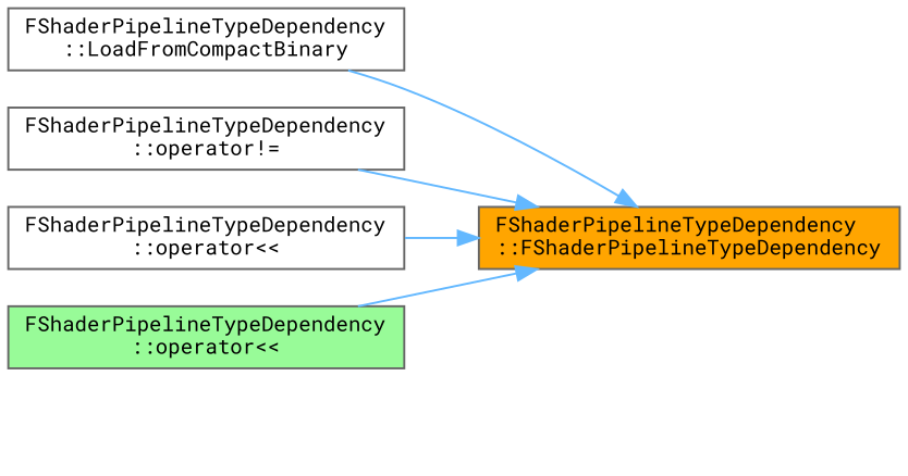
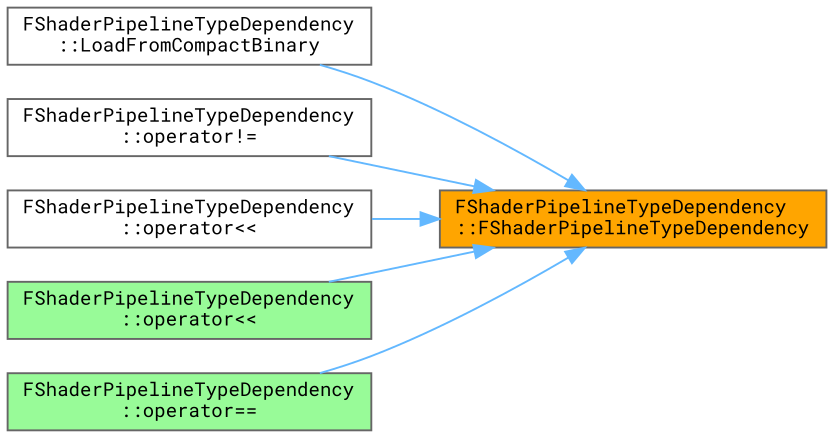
  digraph {
    rankdir=RL
    fontname="Roboto Mono"
    node [color=grey40 fillcolor=white fontname="Roboto Mono" fontsize=10 shape=box style=filled]
    edge [color=steelblue1 dir=back fontname="Roboto Mono" fontsize=10 labelfontname=Helvetica labelfontsize=10 style=solid]
    n1 [color=gray40 fillcolor=orange fontcolor=black height=0.2 label="FShaderPipelineTypeDependency\l::FShaderPipelineTypeDependency" width=0.4]
    n2 [height=0.2 label="FShaderPipelineTypeDependency\l::LoadFromCompactBinary" width=0.4]
    n3 [height=0.2 label="FShaderPipelineTypeDependency\l::operator!=" width=0.4]
    n4 [height=0.2 label="FShaderPipelineTypeDependency\l::operator\<\<" width=0.4]
    n5 [fillcolor=palegreen height=0.2 label="FShaderPipelineTypeDependency\l::operator\<\<" width=0.4]
+   n6 [fillcolor=palegreen height=0.2 label="FShaderPipelineTypeDependency\l::operator==" width=0.4]
    n1 -> n2
    n1 -> n3
    n1 -> n4
    n1 -> n5
+   n1 -> n6
  }
